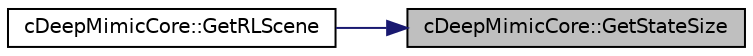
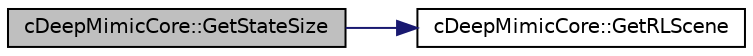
  digraph {
    rankdir=LR
    node [color=black fontname=Helvetica fontsize=10 shape=record style=filled]
    n1 [fillcolor=grey75 fontcolor=black height=0.2 label="cDeepMimicCore::GetStateSize" width=0.4]
    n2 [fillcolor=white height=0.2 label="cDeepMimicCore::GetRLScene" width=0.4]
-   n2 -> n1 [color=midnightblue fontname=Helvetica fontsize=10 labelfontname=Helvetica labelfontsize=10 style=solid]
+   n1 -> n2 [color=midnightblue fontname=Helvetica fontsize=10 labelfontname=Helvetica labelfontsize=10 style=solid]
  }
